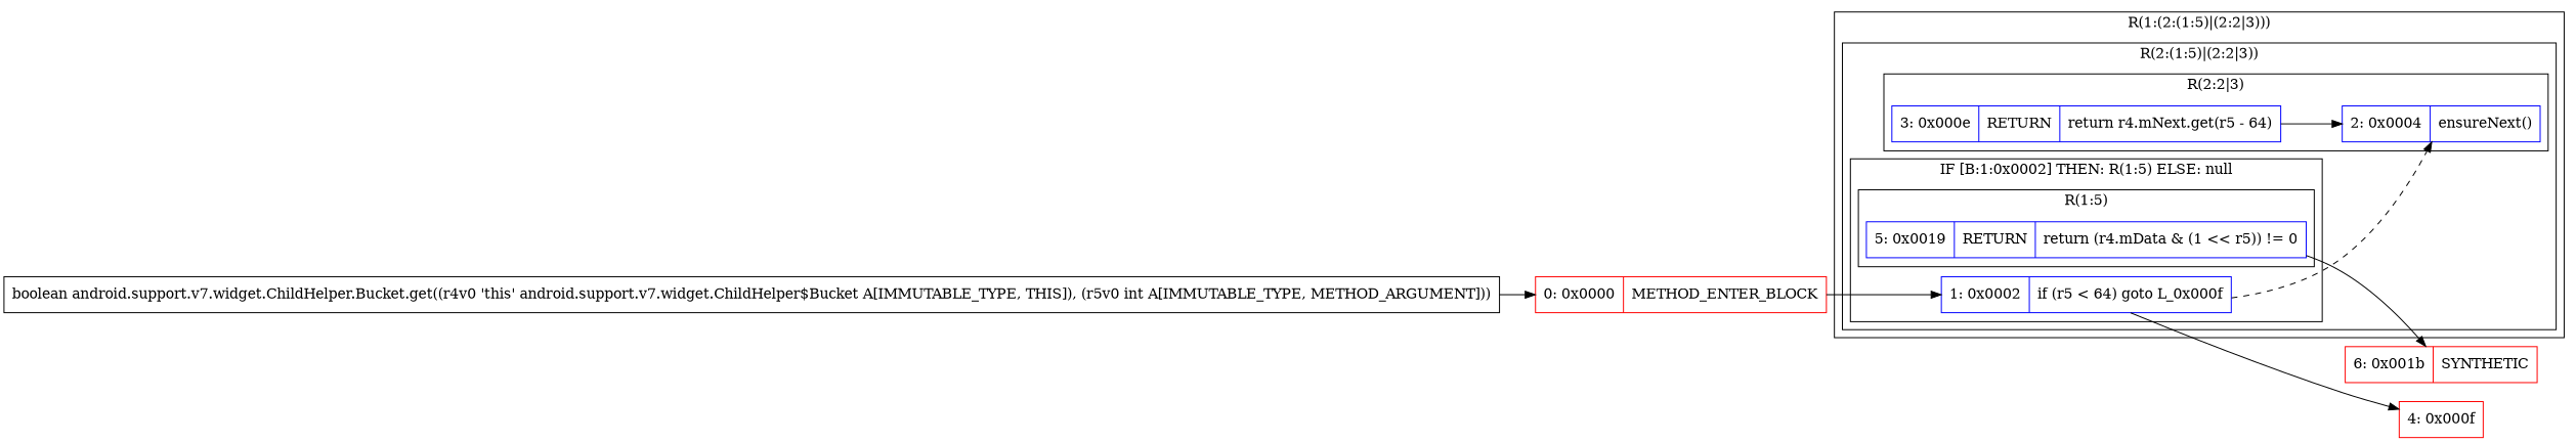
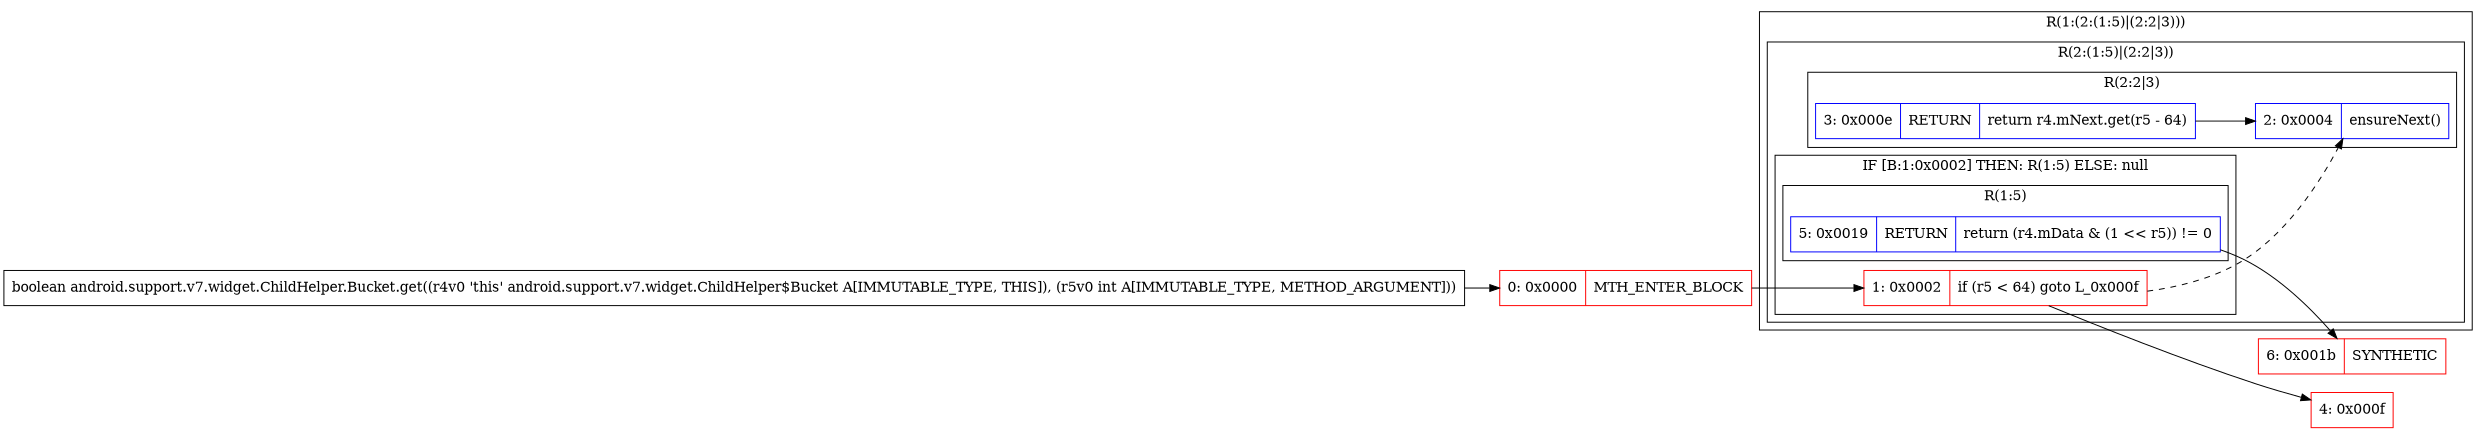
  digraph {
    rankdir=LR
    node [color=blue shape=record]
    n1 [label="{5\:\ 0x0019|RETURN\l|return (r4.mData & (1 \<\< r5)) != 0\l}"]
-   n2 [label="{1\:\ 0x0002|if (r5 \< 64) goto L_0x000f\l}"]
+   n2 [color=red label="{1\:\ 0x0002|if (r5 \< 64) goto L_0x000f\l}"]
    n3 [label="{2\:\ 0x0004|ensureNext()\l}"]
    n4 [label="{3\:\ 0x000e|RETURN\l|return r4.mNext.get(r5 \- 64)\l}"]
    n5 [color=red label="{6\:\ 0x001b|SYNTHETIC\l}"]
    n6 [color=red label="{4\:\ 0x000f}"]
-   n7 [color=red label="{0\:\ 0x0000|METHOD_ENTER_BLOCK\l}"]
+   n7 [color=red label="{0\:\ 0x0000|MTH_ENTER_BLOCK\l}"]
    n8 [label="{boolean android.support.v7.widget.ChildHelper.Bucket.get((r4v0 'this' android.support.v7.widget.ChildHelper$Bucket A[IMMUTABLE_TYPE, THIS]), (r5v0 int A[IMMUTABLE_TYPE, METHOD_ARGUMENT])) }" color=""]
    subgraph cluster_1 {
      label="R(1:(2:(1:5)|(2:2|3)))"
      subgraph cluster_2 {
        label="R(2:(1:5)|(2:2|3))"
        subgraph cluster_3 {
          label="IF [B:1:0x0002] THEN: R(1:5) ELSE: null"
          n2
          subgraph cluster_4 {
            label="R(1:5)"
            n1
          }
        }
        subgraph cluster_5 {
          label="R(2:2|3)"
          n3
          n4
        }
      }
    }
    n1 -> n5
    n2 -> n3 [style=dashed]
    n2 -> n6
    n4 -> n3
    n7 -> n2
    n8 -> n7
  }
